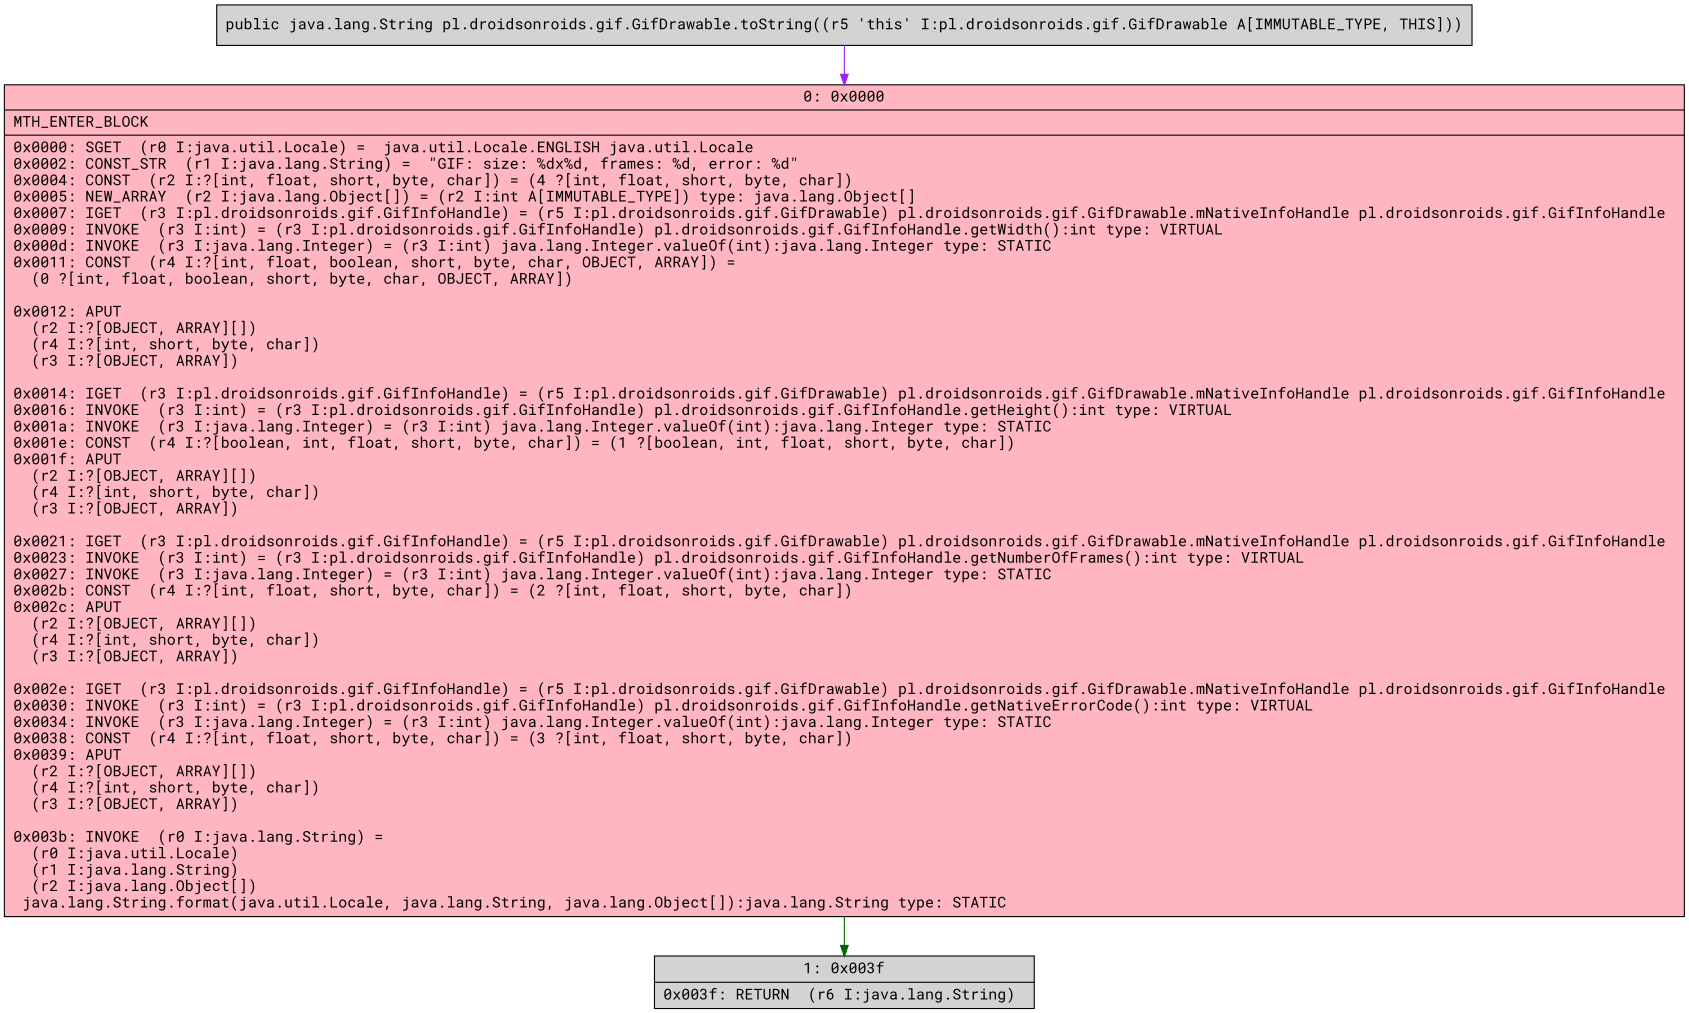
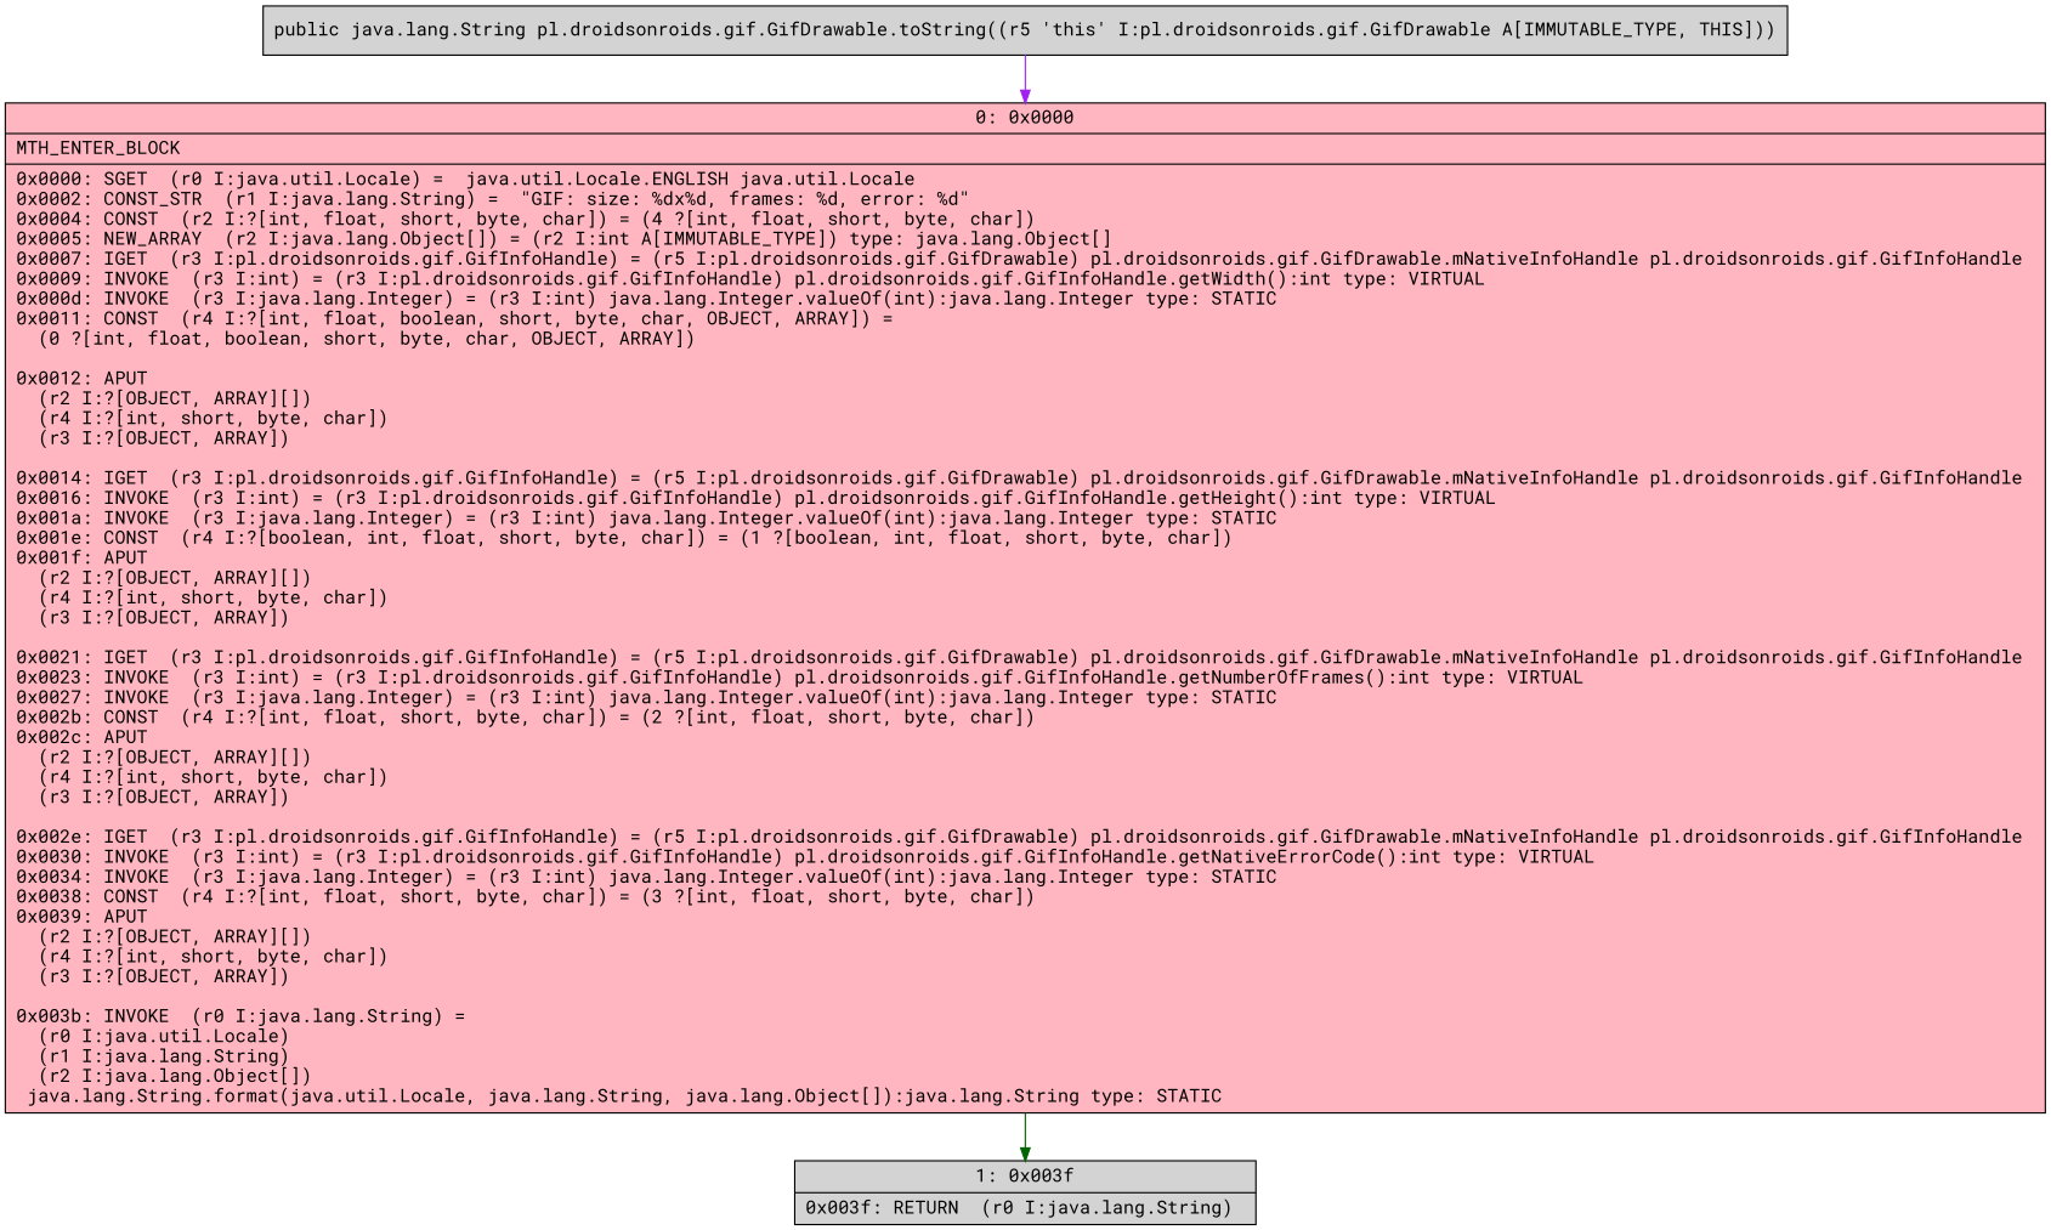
  digraph {
    fontname="Roboto Mono"
    node [shape=record style=filled fillcolor=lightgrey fontname="Roboto Mono"]
    edge [fontname="Roboto Mono"]
    n1 [label="{0\:\ 0x0000|MTH_ENTER_BLOCK\l|0x0000: SGET  (r0 I:java.util.Locale) =  java.util.Locale.ENGLISH java.util.Locale \l0x0002: CONST_STR  (r1 I:java.lang.String) =  \"GIF: size: %dx%d, frames: %d, error: %d\" \l0x0004: CONST  (r2 I:?[int, float, short, byte, char]) = (4 ?[int, float, short, byte, char]) \l0x0005: NEW_ARRAY  (r2 I:java.lang.Object[]) = (r2 I:int A[IMMUTABLE_TYPE]) type: java.lang.Object[] \l0x0007: IGET  (r3 I:pl.droidsonroids.gif.GifInfoHandle) = (r5 I:pl.droidsonroids.gif.GifDrawable) pl.droidsonroids.gif.GifDrawable.mNativeInfoHandle pl.droidsonroids.gif.GifInfoHandle \l0x0009: INVOKE  (r3 I:int) = (r3 I:pl.droidsonroids.gif.GifInfoHandle) pl.droidsonroids.gif.GifInfoHandle.getWidth():int type: VIRTUAL \l0x000d: INVOKE  (r3 I:java.lang.Integer) = (r3 I:int) java.lang.Integer.valueOf(int):java.lang.Integer type: STATIC \l0x0011: CONST  (r4 I:?[int, float, boolean, short, byte, char, OBJECT, ARRAY]) = \l  (0 ?[int, float, boolean, short, byte, char, OBJECT, ARRAY])\l \l0x0012: APUT  \l  (r2 I:?[OBJECT, ARRAY][])\l  (r4 I:?[int, short, byte, char])\l  (r3 I:?[OBJECT, ARRAY])\l \l0x0014: IGET  (r3 I:pl.droidsonroids.gif.GifInfoHandle) = (r5 I:pl.droidsonroids.gif.GifDrawable) pl.droidsonroids.gif.GifDrawable.mNativeInfoHandle pl.droidsonroids.gif.GifInfoHandle \l0x0016: INVOKE  (r3 I:int) = (r3 I:pl.droidsonroids.gif.GifInfoHandle) pl.droidsonroids.gif.GifInfoHandle.getHeight():int type: VIRTUAL \l0x001a: INVOKE  (r3 I:java.lang.Integer) = (r3 I:int) java.lang.Integer.valueOf(int):java.lang.Integer type: STATIC \l0x001e: CONST  (r4 I:?[boolean, int, float, short, byte, char]) = (1 ?[boolean, int, float, short, byte, char]) \l0x001f: APUT  \l  (r2 I:?[OBJECT, ARRAY][])\l  (r4 I:?[int, short, byte, char])\l  (r3 I:?[OBJECT, ARRAY])\l \l0x0021: IGET  (r3 I:pl.droidsonroids.gif.GifInfoHandle) = (r5 I:pl.droidsonroids.gif.GifDrawable) pl.droidsonroids.gif.GifDrawable.mNativeInfoHandle pl.droidsonroids.gif.GifInfoHandle \l0x0023: INVOKE  (r3 I:int) = (r3 I:pl.droidsonroids.gif.GifInfoHandle) pl.droidsonroids.gif.GifInfoHandle.getNumberOfFrames():int type: VIRTUAL \l0x0027: INVOKE  (r3 I:java.lang.Integer) = (r3 I:int) java.lang.Integer.valueOf(int):java.lang.Integer type: STATIC \l0x002b: CONST  (r4 I:?[int, float, short, byte, char]) = (2 ?[int, float, short, byte, char]) \l0x002c: APUT  \l  (r2 I:?[OBJECT, ARRAY][])\l  (r4 I:?[int, short, byte, char])\l  (r3 I:?[OBJECT, ARRAY])\l \l0x002e: IGET  (r3 I:pl.droidsonroids.gif.GifInfoHandle) = (r5 I:pl.droidsonroids.gif.GifDrawable) pl.droidsonroids.gif.GifDrawable.mNativeInfoHandle pl.droidsonroids.gif.GifInfoHandle \l0x0030: INVOKE  (r3 I:int) = (r3 I:pl.droidsonroids.gif.GifInfoHandle) pl.droidsonroids.gif.GifInfoHandle.getNativeErrorCode():int type: VIRTUAL \l0x0034: INVOKE  (r3 I:java.lang.Integer) = (r3 I:int) java.lang.Integer.valueOf(int):java.lang.Integer type: STATIC \l0x0038: CONST  (r4 I:?[int, float, short, byte, char]) = (3 ?[int, float, short, byte, char]) \l0x0039: APUT  \l  (r2 I:?[OBJECT, ARRAY][])\l  (r4 I:?[int, short, byte, char])\l  (r3 I:?[OBJECT, ARRAY])\l \l0x003b: INVOKE  (r0 I:java.lang.String) = \l  (r0 I:java.util.Locale)\l  (r1 I:java.lang.String)\l  (r2 I:java.lang.Object[])\l java.lang.String.format(java.util.Locale, java.lang.String, java.lang.Object[]):java.lang.String type: STATIC \l}" fillcolor=lightpink]
-   n2 [label="{1\:\ 0x003f|0x003f: RETURN  (r6 I:java.lang.String) \l}"]
+   n2 [label="{1\:\ 0x003f|0x003f: RETURN  (r0 I:java.lang.String) \l}"]
    n3 [label="{public java.lang.String pl.droidsonroids.gif.GifDrawable.toString((r5 'this' I:pl.droidsonroids.gif.GifDrawable A[IMMUTABLE_TYPE, THIS])) }"]
    n1 -> n2 [color=darkgreen]
    n3 -> n1 [color=purple]
  }
